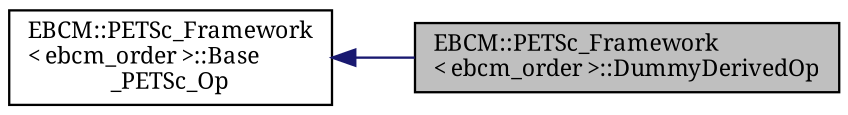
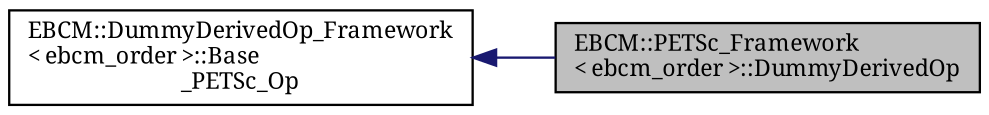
  digraph {
    rankdir=LR
    fontname="Noto Serif"
    node [color=black fontname="Noto Serif" fontsize=10 shape=record style=filled]
    n1 [fillcolor=grey75 fontcolor=black height=0.2 label="EBCM::PETSc_Framework\l\< ebcm_order \>::DummyDerivedOp" width=0.4]
-   n2 [fillcolor=white height=0.2 label="EBCM::PETSc_Framework\l\< ebcm_order \>::Base\l_PETSc_Op" width=0.4]
+   n2 [fillcolor=white height=0.2 label="EBCM::DummyDerivedOp_Framework\l\< ebcm_order \>::Base\l_PETSc_Op" width=0.4]
    n2 -> n1 [color=midnightblue dir=back fontname="Noto Serif" fontsize=10 labelfontname=Helvetica labelfontsize=10 style=solid]
  }
